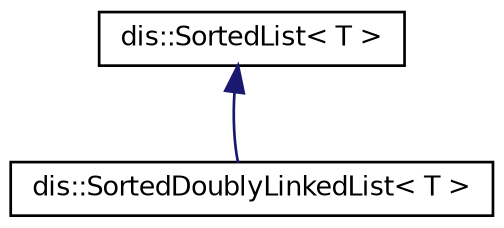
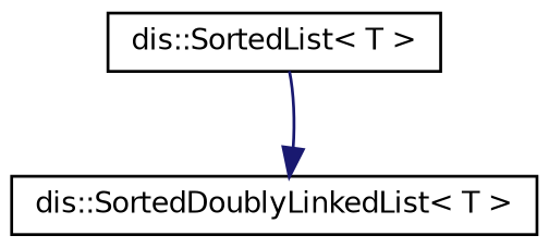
  digraph {
    rankdir=TB
    node [color=black fillcolor=white fontname=Helvetica fontsize=10 shape=record style=filled]
    n1 [height=0.2 label="dis::SortedList\< T \>" width=0.4]
    n2 [height=0.2 label="dis::SortedDoublyLinkedList\< T \>" width=0.4]
-   n1 -> n2 [color=midnightblue dir=back fontname=Helvetica fontsize=10 labelfontname=Helvetica labelfontsize=10 style=solid]
+   n2 -> n1 [color=midnightblue dir=back fontname=Helvetica fontsize=10 labelfontname=Helvetica labelfontsize=10 style=solid]
  }
